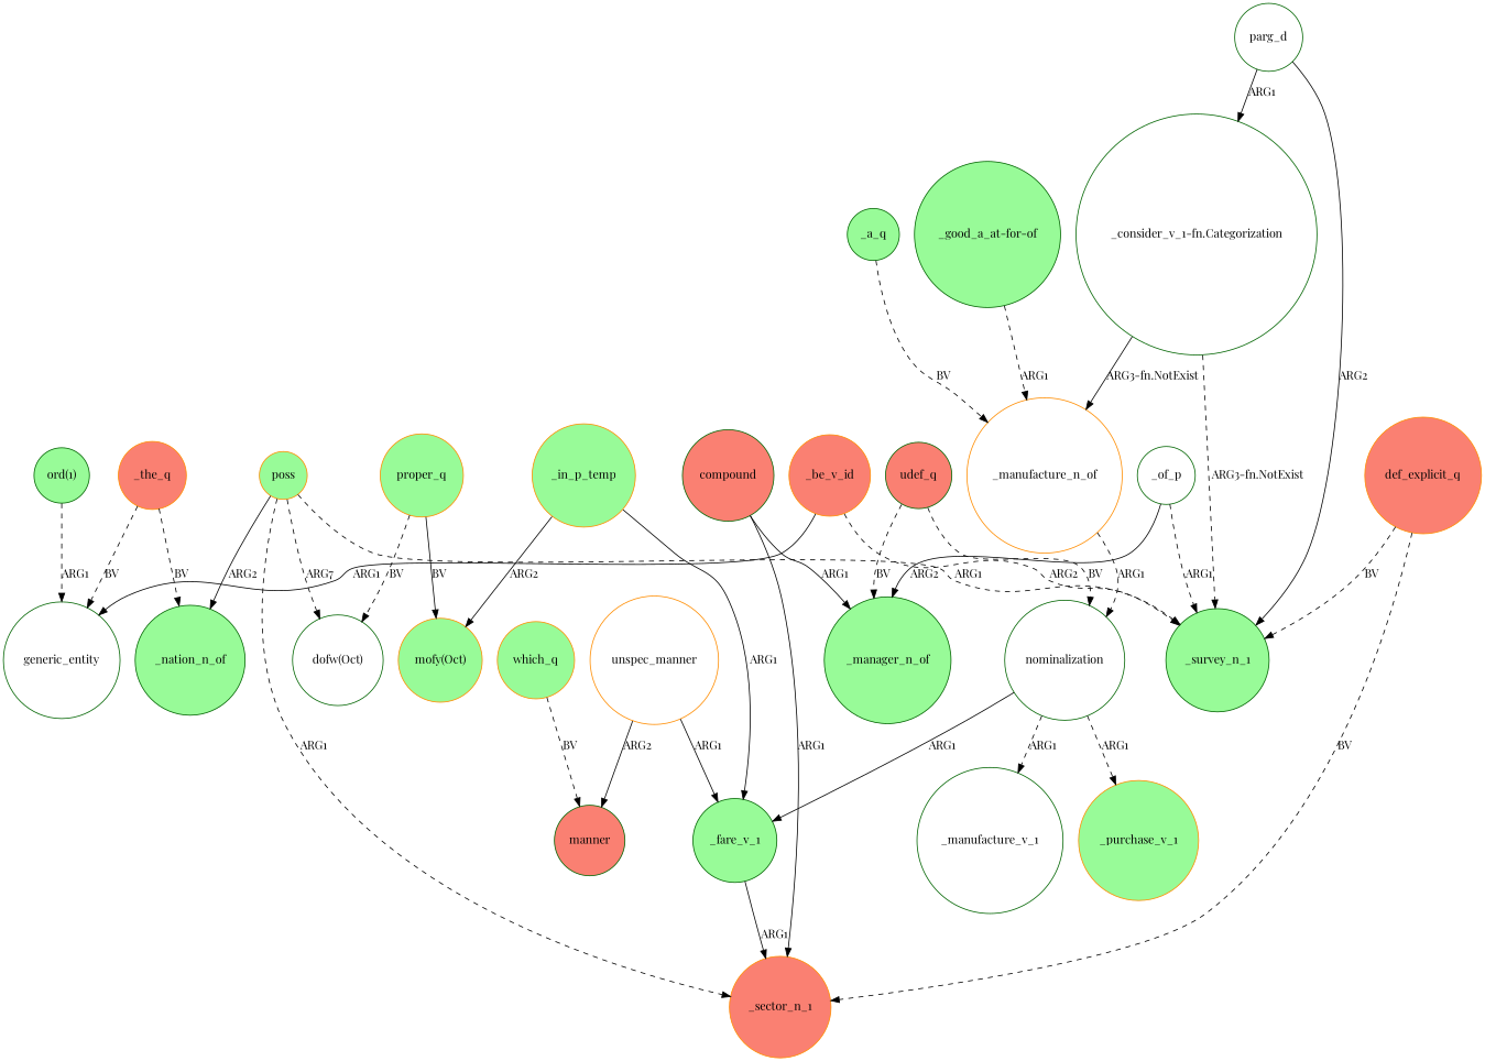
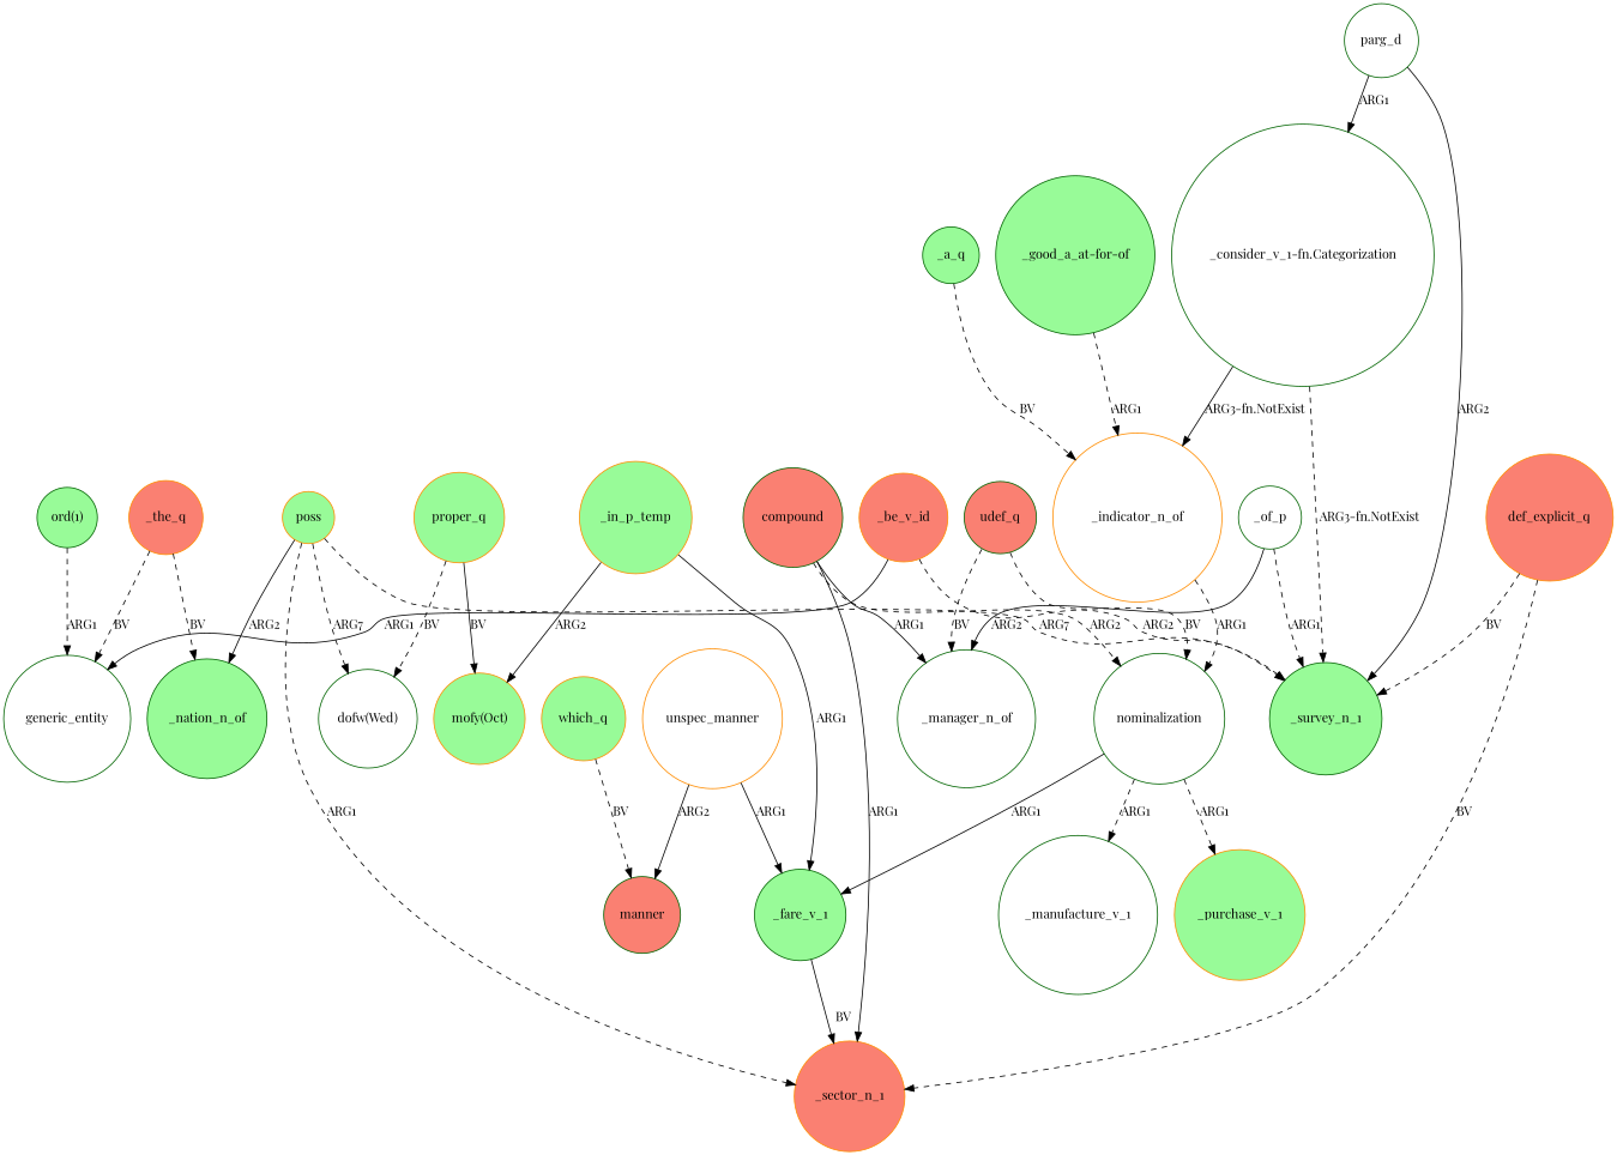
  digraph {
    fontname="Playfair Display"
    node [color=darkgreen fillcolor=palegreen fontname="Playfair Display" shape=circle style=filled]
    edge [fontname="Playfair Display" style=dashed]
    generic_entity [fillcolor=white]
    "ord(1)"
    _the_q [color=darkorange fillcolor=salmon]
    _nation_n_of
    compound [fillcolor=salmon]
-   _manager_n_of
+   _manager_n_of [fillcolor=white]
    _sector_n_1 [color=darkorange fillcolor=salmon]
    nominalization [fillcolor=white]
    _fare_v_1
    _purchase_v_1 [color=darkorange]
    _manufacture_v_1 [fillcolor=white]
    _of_p [fillcolor=white]
    _survey_n_1
    "_consider_v_1-fn.Categorization" [fillcolor=white]
-   _indicator_n_of [color=darkorange fillcolor=white label=_manufacture_n_of]
+   _indicator_n_of [color=darkorange fillcolor=white]
    parg_d [fillcolor=white]
    unspec_manner [color=darkorange fillcolor=white]
    manner [fillcolor=salmon]
    def_explicit_q [color=darkorange fillcolor=salmon]
    _in_p_temp [color=darkorange]
    "mofy(Oct)" [color=darkorange]
    proper_q [color=darkorange]
-   "dofw(Wed)" [fillcolor=white label="dofw(Oct)"]
+   "dofw(Wed)" [fillcolor=white]
    _be_v_id [color=darkorange fillcolor=salmon]
    which_q [color=darkorange]
    poss [color=darkorange]
    _a_q
    udef_q [fillcolor=salmon]
    "_good_a_at-for-of"
    "ord(1)" -> generic_entity [label=ARG1]
    _the_q -> generic_entity [label=BV]
    _the_q -> _nation_n_of [label=BV]
    compound -> _manager_n_of [label=ARG1 style=solid]
    compound -> _sector_n_1 [label=ARG1 style=solid]
+   compound -> nominalization [label=ARG2]
    nominalization -> _fare_v_1 [label=ARG1 style=solid]
    nominalization -> _purchase_v_1 [label=ARG1]
    nominalization -> _manufacture_v_1 [label=ARG1]
-   _fare_v_1 -> _sector_n_1 [label=ARG1 style=solid]
+   _fare_v_1 -> _sector_n_1 [label=BV style=solid]
    _of_p -> _manager_n_of [label=ARG2 style=solid]
    _of_p -> _survey_n_1 [label=ARG1]
    "_consider_v_1-fn.Categorization" -> _survey_n_1 [label="ARG3-fn.NotExist"]
    "_consider_v_1-fn.Categorization" -> _indicator_n_of [label="ARG3-fn.NotExist" style=solid]
    _indicator_n_of -> nominalization [label=ARG1]
    parg_d -> _survey_n_1 [label=ARG2 style=solid]
    parg_d -> "_consider_v_1-fn.Categorization" [label=ARG1 style=solid]
    unspec_manner -> _fare_v_1 [label=ARG1 style=solid]
    unspec_manner -> manner [label=ARG2 style=solid]
    def_explicit_q -> _sector_n_1 [label=BV]
    def_explicit_q -> _survey_n_1 [label=BV]
    _in_p_temp -> _fare_v_1 [label=ARG1 style=solid]
    _in_p_temp -> "mofy(Oct)" [label=ARG2 style=solid]
    proper_q -> "mofy(Oct)" [label=BV style=solid]
    proper_q -> "dofw(Wed)" [label=BV]
    _be_v_id -> generic_entity [label=ARG1 style=solid]
    _be_v_id -> _survey_n_1 [label=ARG2]
    which_q -> manner [label=BV]
    poss -> _nation_n_of [label=ARG2 style=solid]
    poss -> _sector_n_1 [label=ARG1]
-   poss -> _survey_n_1 [label=ARG1]
+   poss -> _survey_n_1 [label=ARG7]
    poss -> "dofw(Wed)" [label=ARG7]
    _a_q -> _indicator_n_of [label=BV]
    udef_q -> _manager_n_of [label=BV]
    udef_q -> nominalization [label=BV]
    "_good_a_at-for-of" -> _indicator_n_of [label=ARG1]
  }
